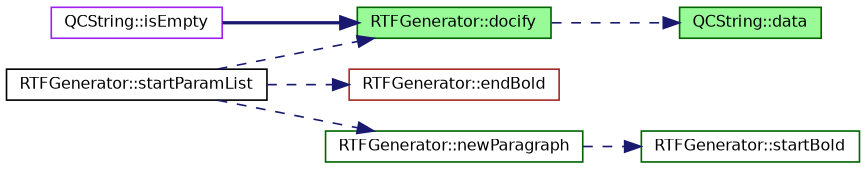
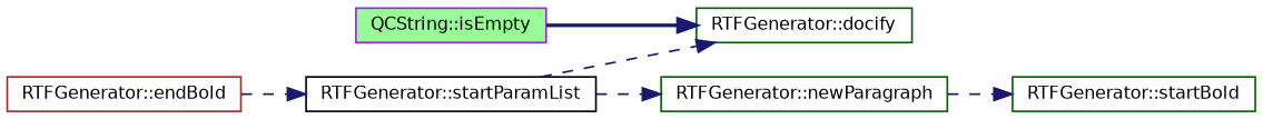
  digraph {
    rankdir=LR
    node [color=darkgreen fillcolor=white fontname=Helvetica fontsize=10 shape=record style=filled]
    edge [color=midnightblue fontname=Helvetica fontsize=10 labelfontname=Helvetica labelfontsize=10 style=dashed]
    n1 [color=black fontcolor=black height=0.2 label="RTFGenerator::startParamList" width=0.4]
-   n2 [fillcolor=palegreen height=0.2 label="RTFGenerator::docify" width=0.4]
+   n2 [height=0.2 label="RTFGenerator::docify" width=0.4]
    n3 [color=brown height=0.2 label="RTFGenerator::endBold" width=0.4]
    n4 [height=0.2 label="RTFGenerator::newParagraph" width=0.4]
-   n5 [fillcolor=palegreen height=0.2 label="QCString::data" width=0.4]
    n6 [height=0.2 label="RTFGenerator::startBold" width=0.4]
-   n7 [color=purple height=0.2 label="QCString::isEmpty" width=0.4]
+   n7 [color=purple fillcolor=palegreen height=0.2 label="QCString::isEmpty" width=0.4]
    n1 -> n2
-   n1 -> n3
+   n3 -> n1
    n1 -> n4
-   n2 -> n5
    n4 -> n6
    n7 -> n2 [style=bold]
  }
